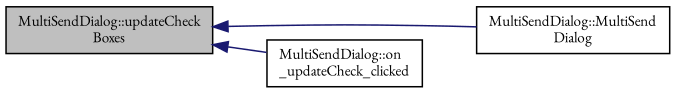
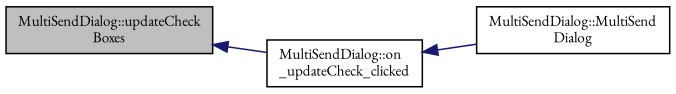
  digraph {
    fontname="EB Garamond"
    rankdir=LR
    node [color=black fillcolor=white fontname="EB Garamond" fontsize=10 shape=record style=filled]
    edge [color=midnightblue dir=back fontname="EB Garamond" fontsize=10 labelfontname=Helvetica labelfontsize=10 style=solid]
    n1 [fillcolor=grey75 fontcolor=black height=0.2 label="MultiSendDialog::updateCheck\lBoxes" width=0.4]
    n2 [height=0.2 label="MultiSendDialog::MultiSend\lDialog" width=0.4]
    n3 [height=0.2 label="MultiSendDialog::on\l_updateCheck_clicked" width=0.4]
-   n1 -> n2
+   n3 -> n2
    n1 -> n3
  }
